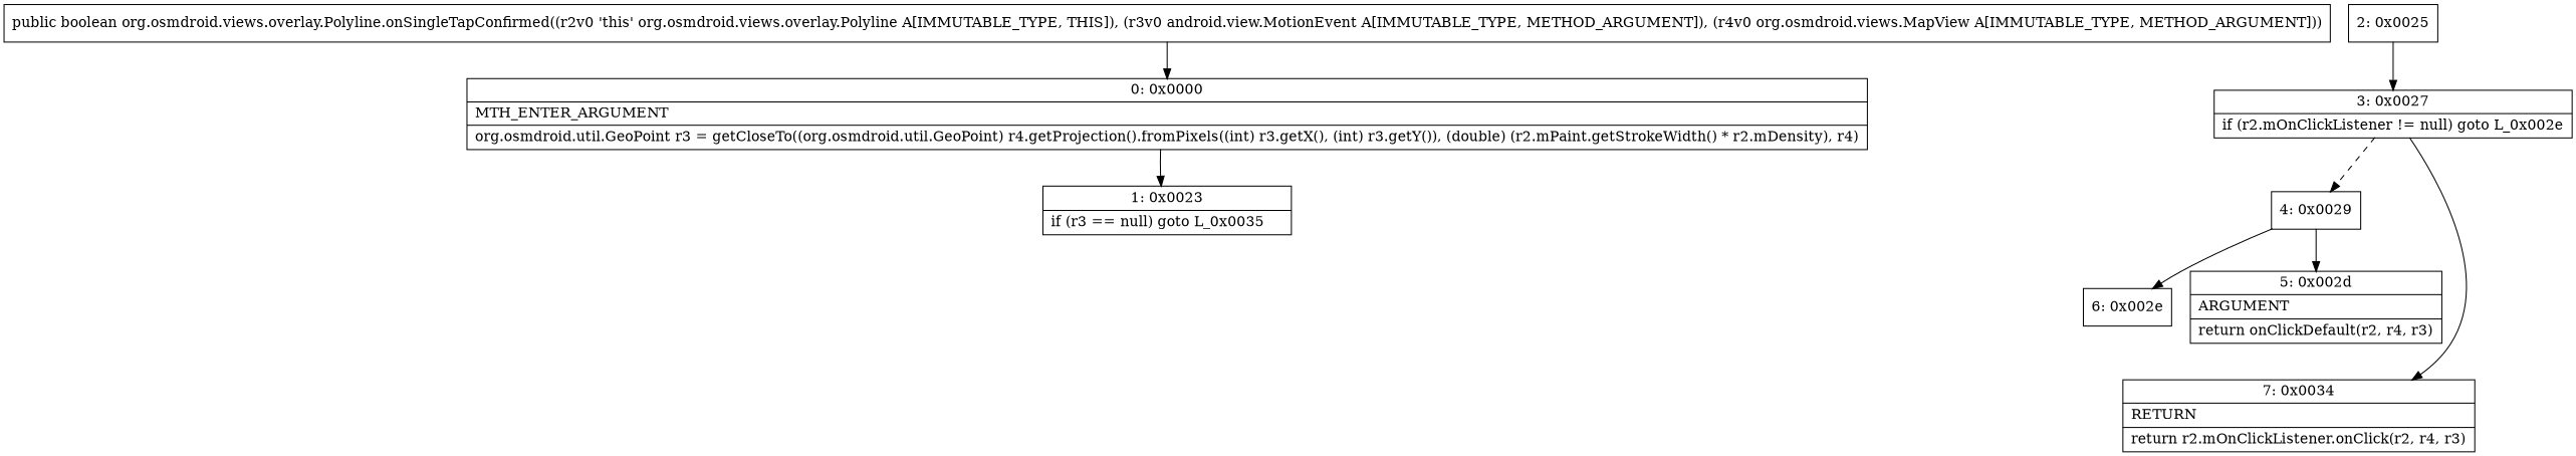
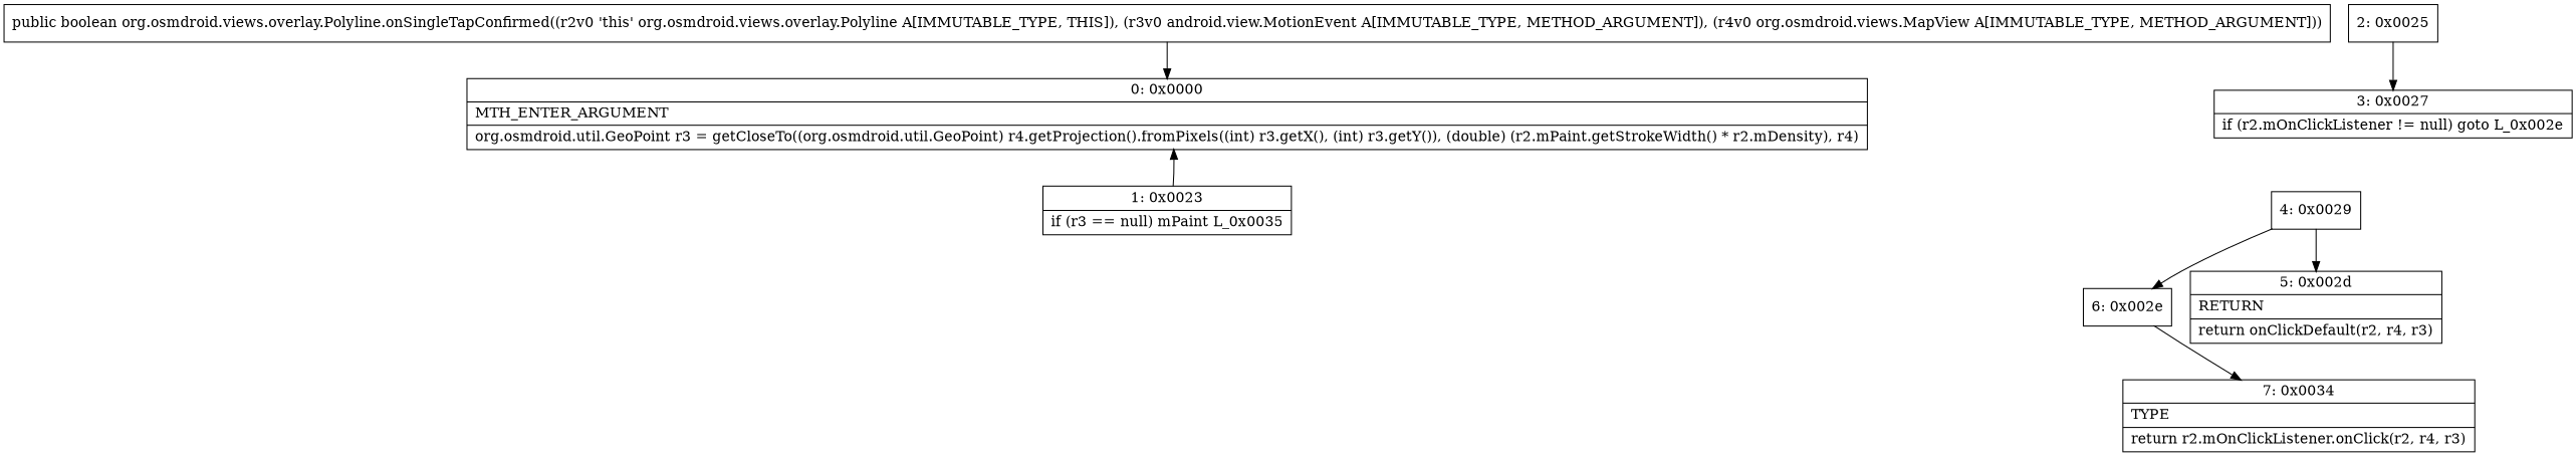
  digraph {
    node [shape=record]
    n1 [label="{0\:\ 0x0000|MTH_ENTER_ARGUMENT\l|org.osmdroid.util.GeoPoint r3 = getCloseTo((org.osmdroid.util.GeoPoint) r4.getProjection().fromPixels((int) r3.getX(), (int) r3.getY()), (double) (r2.mPaint.getStrokeWidth() * r2.mDensity), r4)\l}"]
-   n2 [label="{1\:\ 0x0023|if (r3 == null) goto L_0x0035\l}"]
+   n2 [label="{1\:\ 0x0023|if (r3 == null) mPaint L_0x0035\l}"]
    n3 [label="{2\:\ 0x0025}"]
    n4 [label="{3\:\ 0x0027|if (r2.mOnClickListener != null) goto L_0x002e\l}"]
    n5 [label="{4\:\ 0x0029}"]
    n6 [label="{6\:\ 0x002e}"]
-   n7 [label="{5\:\ 0x002d|ARGUMENT\l|return onClickDefault(r2, r4, r3)\l}"]
-   n8 [label="{7\:\ 0x0034|RETURN\l|return r2.mOnClickListener.onClick(r2, r4, r3)\l}"]
+   n7 [label="{5\:\ 0x002d|RETURN\l|return onClickDefault(r2, r4, r3)\l}"]
+   n8 [label="{7\:\ 0x0034|TYPE\l|return r2.mOnClickListener.onClick(r2, r4, r3)\l}"]
    n9 [label="{public boolean org.osmdroid.views.overlay.Polyline.onSingleTapConfirmed((r2v0 'this' org.osmdroid.views.overlay.Polyline A[IMMUTABLE_TYPE, THIS]), (r3v0 android.view.MotionEvent A[IMMUTABLE_TYPE, METHOD_ARGUMENT]), (r4v0 org.osmdroid.views.MapView A[IMMUTABLE_TYPE, METHOD_ARGUMENT])) }"]
-   n1 -> n2
+   n2 -> n1
    n3 -> n4
-   n4 -> n5 [style=dashed]
    n5 -> n6
    n5 -> n7
-   n4 -> n8
+   n6 -> n8
    n9 -> n1
  }
